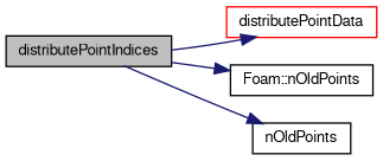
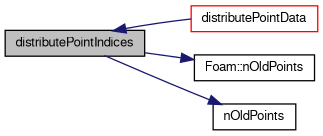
  digraph {
    rankdir=LR
    node [color=black fontname=FreeSans fontsize=10 shape=record]
    edge [color=midnightblue fontname=FreeSans fontsize=10 labelfontname=FreeSans labelfontsize=10 style=solid]
    n1 [fillcolor=grey75 fontcolor=black height=0.2 label=distributePointIndices style=filled width=0.4]
    n2 [color=red height=0.2 label=distributePointData width=0.4]
    n3 [height=0.2 label="Foam::nOldPoints" width=0.4]
    n4 [height=0.2 label=nOldPoints width=0.4]
-   n1 -> n2
+   n2 -> n1
    n1 -> n3
    n1 -> n4
  }
